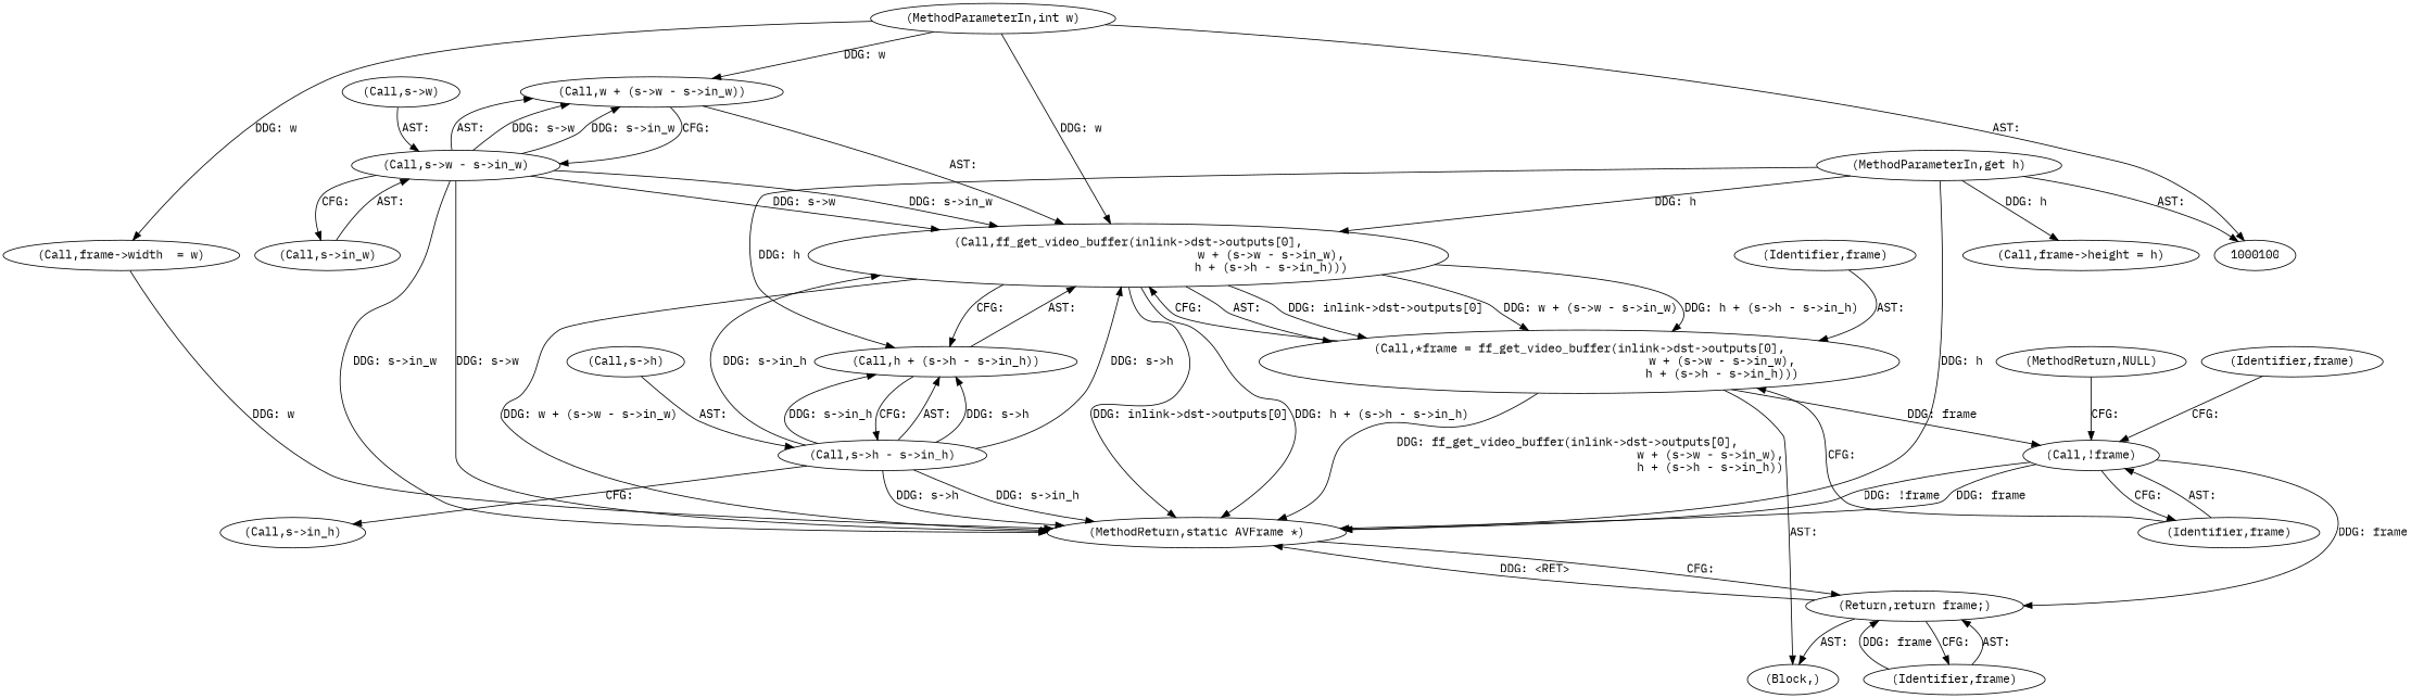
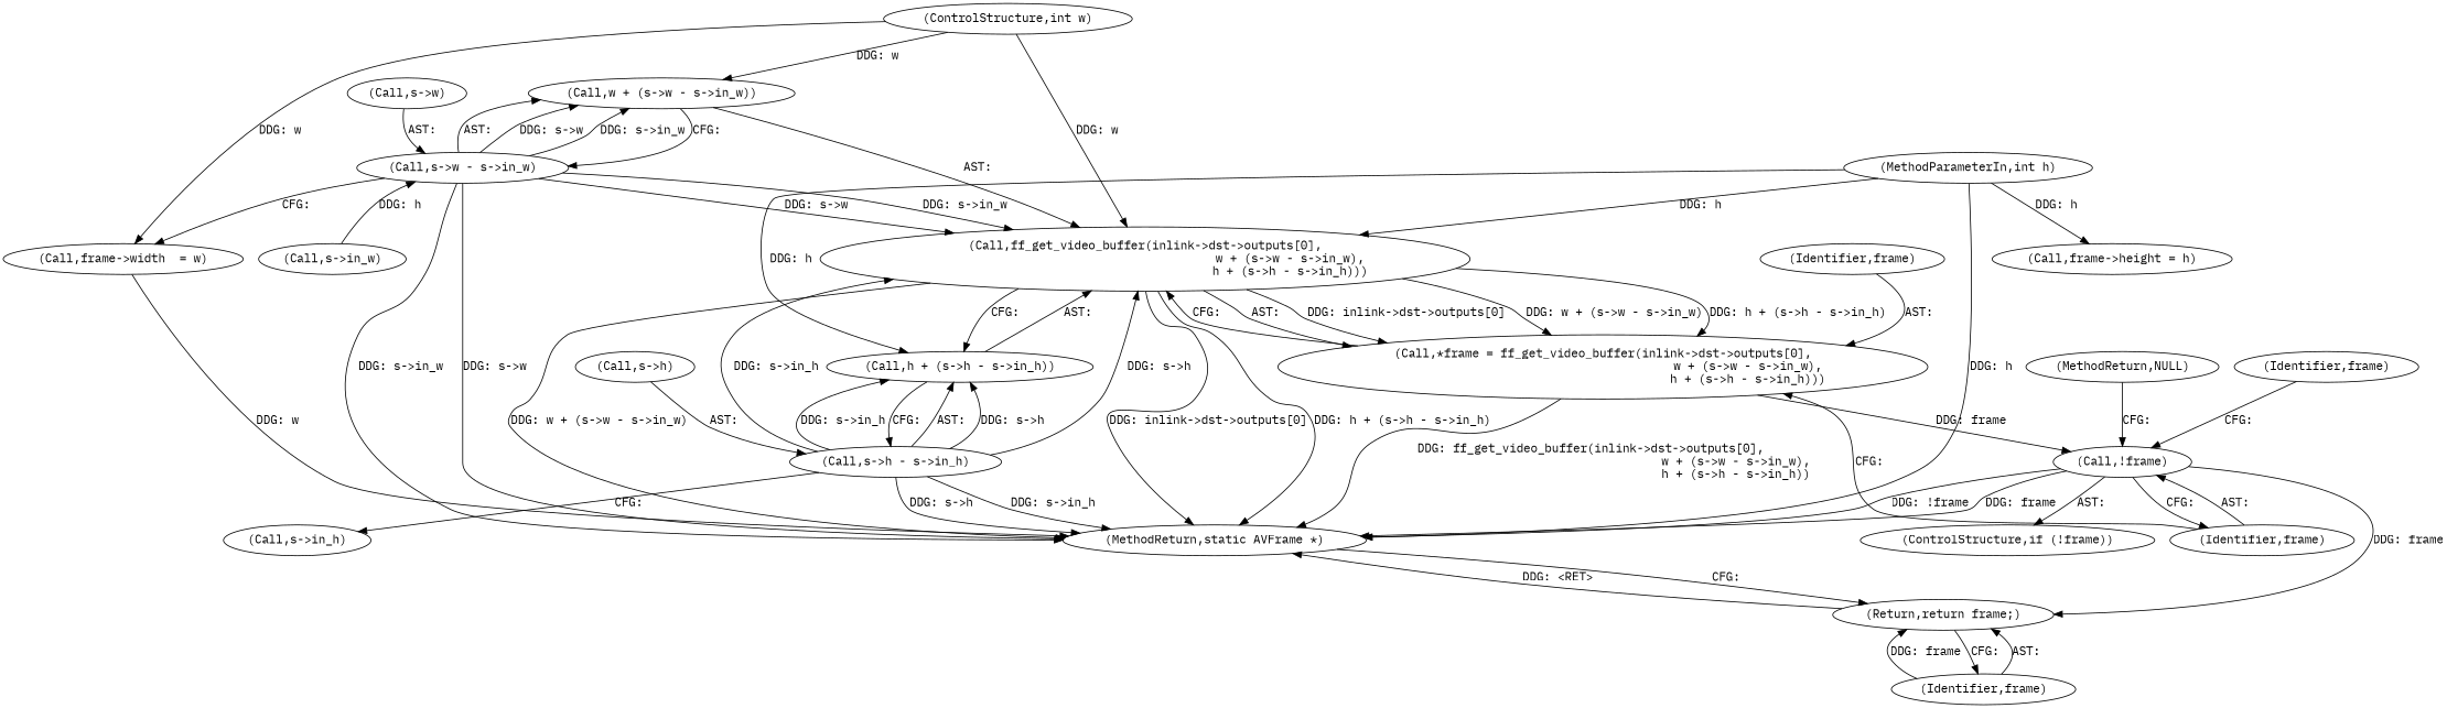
  digraph {
    fontname="IBM Plex Mono"
    node [fontname="IBM Plex Mono"]
    edge [fontname="IBM Plex Mono"]
    n1 [label="(Call,ff_get_video_buffer(inlink->dst->outputs[0],\n                                         w + (s->w - s->in_w),\n                                         h + (s->h - s->in_h)))"]
    n2 [label="(Call,*frame = ff_get_video_buffer(inlink->dst->outputs[0],\n                                         w + (s->w - s->in_w),\n                                         h + (s->h - s->in_h)))"]
    n3 [label="(MethodReturn,static AVFrame *)"]
    n4 [label="(Call,h + (s->h - s->in_h))"]
    n5 [label="(Call,!frame)"]
-   n6 [label="(Block,)"]
    n7 [label="(Return,return frame;)"]
    n8 [label="(Call,s->h - s->in_h)"]
-   n9 [label="(MethodParameterIn,int w)"]
+   n9 [label="(ControlStructure,int w)"]
    n10 [label="(Call,frame->width  = w)"]
    n11 [label="(Call,w + (s->w - s->in_w))"]
-   1000100
    n13 [label="(Call,s->w - s->in_w)"]
    n14 [label="(Call,s->in_w)"]
-   n15 [label="(MethodParameterIn,get h)"]
+   n15 [label="(MethodParameterIn,int h)"]
    n16 [label="(Call,frame->height = h)"]
    n17 [label="(Call,s->in_h)"]
+   n18 [label="(ControlStructure,if (!frame))"]
    n19 [label="(Identifier,frame)"]
    n20 [label="(Identifier,frame)"]
    n21 [label="(MethodReturn,NULL)"]
    n22 [label="(Identifier,frame)"]
    n23 [label="(Call,s->h)"]
    n24 [label="(Identifier,frame)"]
    n25 [label="(Call,s->w)"]
    n1 -> n2 [label="AST: "]
    n1 -> n2 [label="DDG: inlink->dst->outputs[0]"]
    n1 -> n2 [label="DDG: w + (s->w - s->in_w)"]
    n1 -> n2 [label="DDG: h + (s->h - s->in_h)"]
    n1 -> n3 [label="DDG: inlink->dst->outputs[0]"]
    n1 -> n3 [label="DDG: h + (s->h - s->in_h)"]
    n1 -> n3 [label="DDG: w + (s->w - s->in_w)"]
    n1 -> n4 [label="CFG: "]
    n2 -> n1 [label="CFG: "]
    n2 -> n3 [label="DDG: ff_get_video_buffer(inlink->dst->outputs[0],\n                                         w + (s->w - s->in_w),\n                                         h + (s->h - s->in_h))"]
    n2 -> n5 [label="DDG: frame"]
-   n2 -> n6 [label="AST: "]
    n3 -> n7 [label="CFG: "]
    n4 -> n1 [label="AST: "]
    n4 -> n8 [label="CFG: "]
    n5 -> n3 [label="DDG: !frame"]
    n5 -> n3 [label="DDG: frame"]
    n5 -> n7 [label="DDG: frame"]
+   n5 -> n18 [label="AST: "]
    n5 -> n19 [label="CFG: "]
    n7 -> n3 [label="DDG: <RET>"]
-   n7 -> n6 [label="AST: "]
    n7 -> n20 [label="CFG: "]
    n8 -> n1 [label="DDG: s->h"]
    n8 -> n1 [label="DDG: s->in_h"]
    n8 -> n3 [label="DDG: s->in_h"]
    n8 -> n3 [label="DDG: s->h"]
    n8 -> n4 [label="AST: "]
    n8 -> n4 [label="DDG: s->h"]
    n8 -> n4 [label="DDG: s->in_h"]
    n8 -> n17 [label="CFG: "]
    n9 -> n1 [label="DDG: w"]
    n9 -> n10 [label="DDG: w"]
    n9 -> n11 [label="DDG: w"]
-   n9 -> 1000100 [label="AST: "]
    n10 -> n3 [label="DDG: w"]
    n11 -> n1 [label="AST: "]
    n11 -> n13 [label="CFG: "]
    n13 -> n1 [label="DDG: s->w"]
    n13 -> n1 [label="DDG: s->in_w"]
    n13 -> n3 [label="DDG: s->in_w"]
    n13 -> n3 [label="DDG: s->w"]
    n13 -> n11 [label="AST: "]
    n13 -> n11 [label="DDG: s->w"]
    n13 -> n11 [label="DDG: s->in_w"]
-   n13 -> n14 [label="CFG: "]
-   n14 -> n13 [label="AST: "]
+   n13 -> n10 [label="CFG: "]
+   n14 -> n13 [label="DDG: h"]
    n15 -> n1 [label="DDG: h"]
    n15 -> n3 [label="DDG: h"]
    n15 -> n4 [label="DDG: h"]
-   n15 -> 1000100 [label="AST: "]
    n15 -> n16 [label="DDG: h"]
    n19 -> n2 [label="CFG: "]
    n19 -> n5 [label="AST: "]
    n20 -> n7 [label="AST: "]
    n20 -> n7 [label="DDG: frame"]
    n21 -> n5 [label="CFG: "]
    n22 -> n5 [label="CFG: "]
    n23 -> n8 [label="AST: "]
    n24 -> n2 [label="AST: "]
    n25 -> n13 [label="AST: "]
  }
